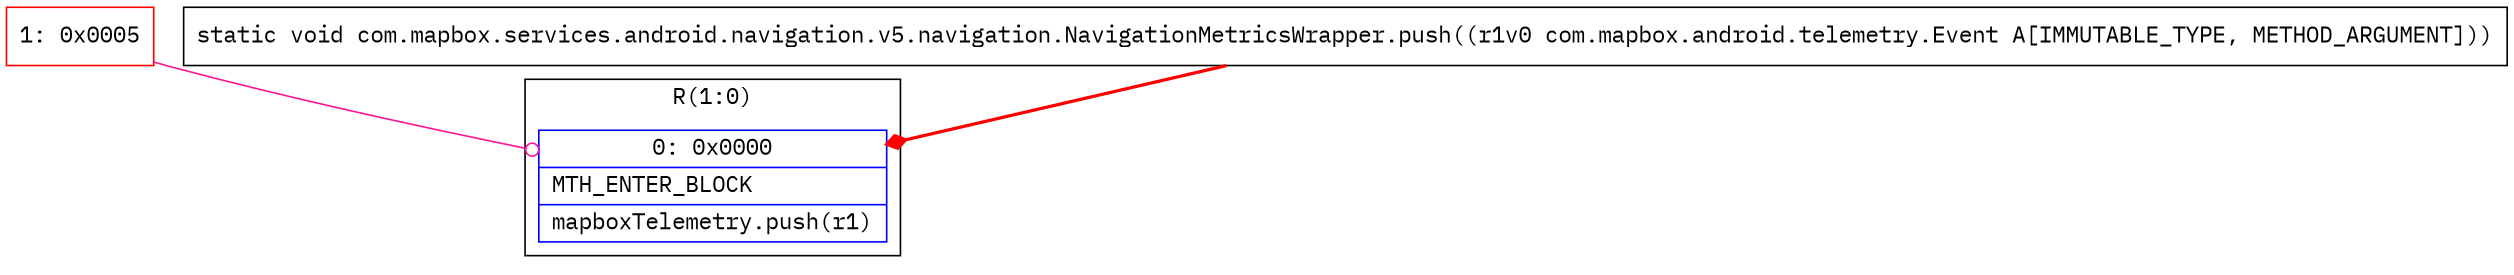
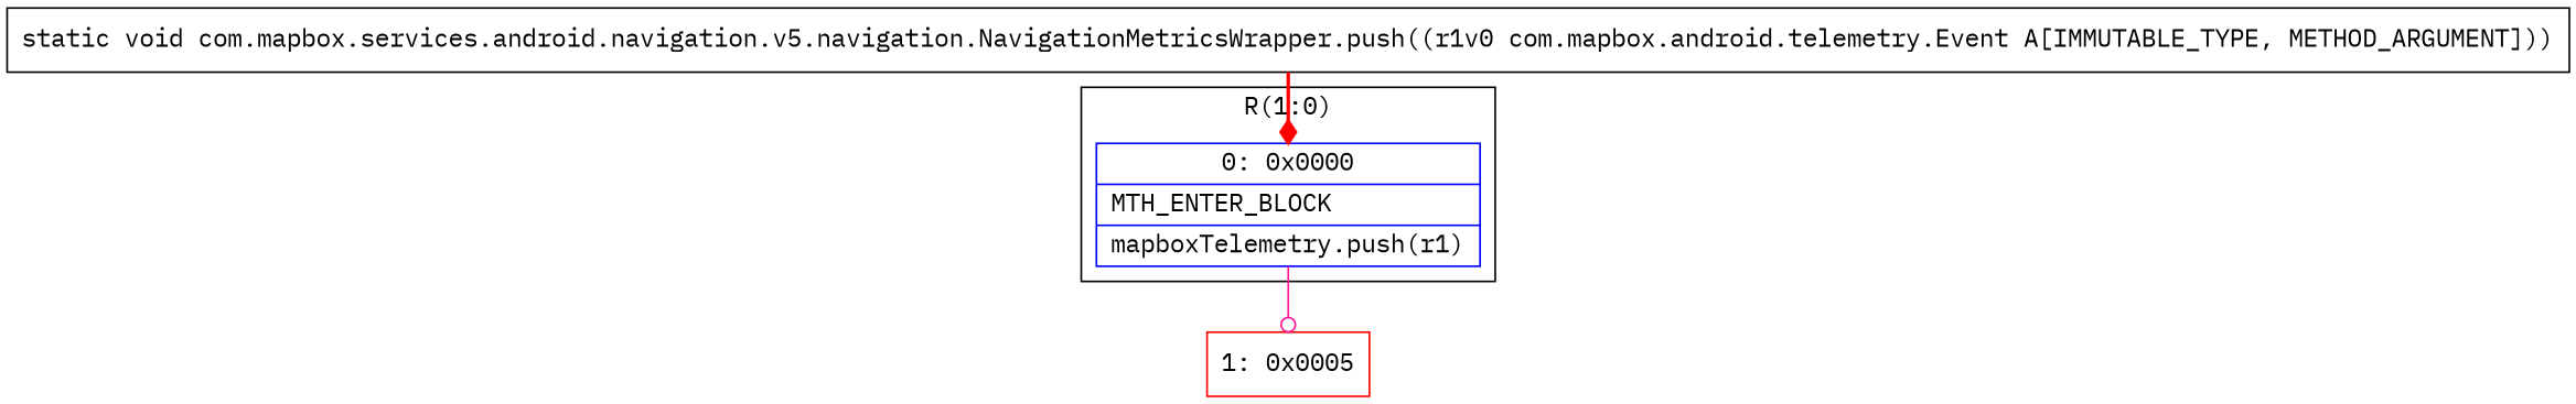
  digraph {
    fontname="IBM Plex Mono"
    node [shape=record fontname="IBM Plex Mono"]
    edge [fontname="IBM Plex Mono"]
    n1 [color=blue label="{0\:\ 0x0000|MTH_ENTER_BLOCK\l|mapboxTelemetry.push(r1)\l}"]
    n2 [color=red label="{1\:\ 0x0005}"]
    n3 [label="{static void com.mapbox.services.android.navigation.v5.navigation.NavigationMetricsWrapper.push((r1v0 com.mapbox.android.telemetry.Event A[IMMUTABLE_TYPE, METHOD_ARGUMENT])) }"]
    subgraph cluster_1 {
      label="R(1:0)"
      n1
    }
-   n2 -> n1 [color=deeppink style=solid arrowhead=odot]
+   n1 -> n2 [color=deeppink style=solid arrowhead=odot]
    n3 -> n1 [color=red style=bold arrowhead=diamond]
  }
